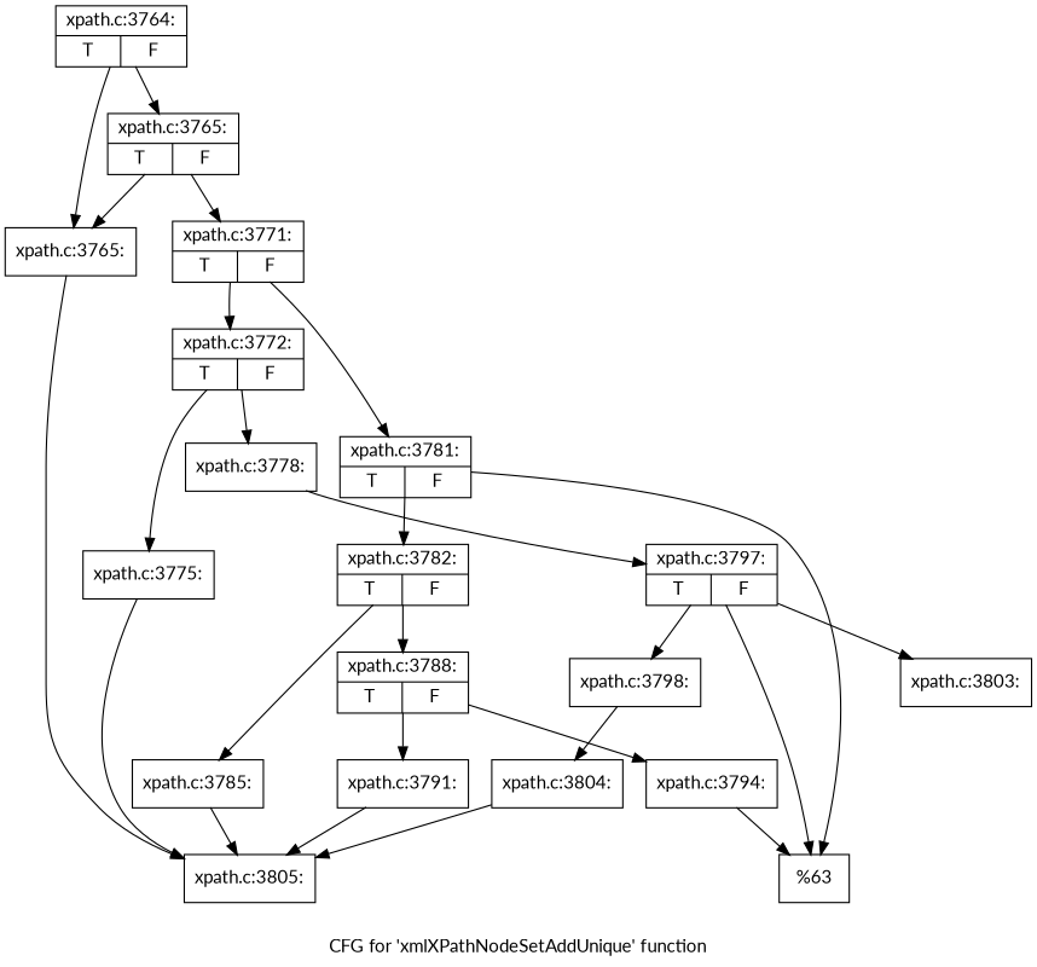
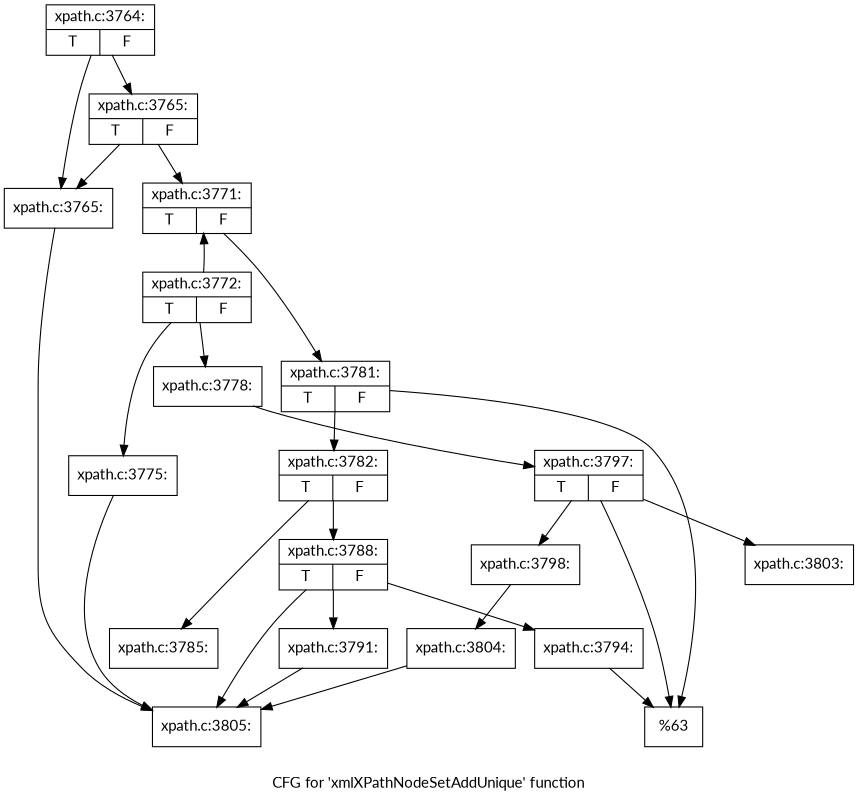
  digraph {
    fontname=Lato
    label="CFG for 'xmlXPathNodeSetAddUnique' function"
    node [fontname=Lato shape=record]
    edge [fontname=Lato]
    n1 [label="{xpath.c:3764:|{<s0>T|<s1>F}}"]
    n2 [label="{xpath.c:3765:}"]
    n3 [label="{xpath.c:3765:|{<s0>T|<s1>F}}"]
    n4 [label="{xpath.c:3805:}"]
    n5 [label="{xpath.c:3771:|{<s0>T|<s1>F}}"]
    n6 [label="{xpath.c:3772:|{<s0>T|<s1>F}}"]
    n7 [label="{xpath.c:3781:|{<s0>T|<s1>F}}"]
    n8 [label="{xpath.c:3775:}"]
    n9 [label="{xpath.c:3778:}"]
    n10 [label="{xpath.c:3782:|{<s0>T|<s1>F}}"]
    n11 [label="{%63}"]
    n12 [label="{xpath.c:3797:|{<s0>T|<s1>F}}"]
    n13 [label="{xpath.c:3785:}"]
    n14 [label="{xpath.c:3788:|{<s0>T|<s1>F}}"]
    n15 [label="{xpath.c:3798:}"]
    n16 [label="{xpath.c:3803:}"]
    n17 [label="{xpath.c:3804:}"]
    n18 [label="{xpath.c:3791:}"]
    n19 [label="{xpath.c:3794:}"]
    n1 -> n2
    n1 -> n3
    n2 -> n4
    n3 -> n2
    n3 -> n5
-   n5 -> n6
+   n6 -> n5
    n5 -> n7
    n6 -> n8
    n6 -> n9
    n7 -> n10
    n7 -> n11
    n8 -> n4
    n9 -> n12
    n10 -> n13
    n10 -> n14
    n12 -> n11
    n12 -> n15
    n12 -> n16
-   n13 -> n4
+   n14 -> n4
    n14 -> n18
    n14 -> n19
    n15 -> n17
    n17 -> n4
    n18 -> n4
    n19 -> n11
  }
